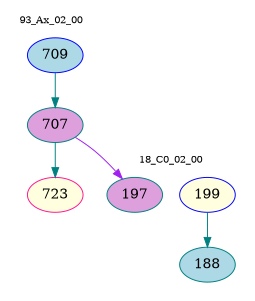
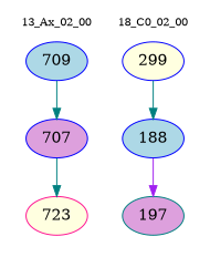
  digraph {
    node [color=teal fillcolor=lightblue style=filled]
    edge [color=teal]
    n1 [color=blue label=709]
-   n2 [fillcolor=plum label=707]
+   n2 [color=blue fillcolor=plum label=707]
    n3 [color=deeppink fillcolor=lightyellow label=723]
-   n4 [color=blue fillcolor=lightyellow label=199]
-   n5 [label=188]
+   n4 [color=blue fillcolor=lightyellow label=299]
+   n5 [color=blue label=188]
    n6 [fillcolor=plum label=197]
    subgraph cluster_1 {
      color=white
      fontsize=10
-     label="93_Ax_02_00"
+     label="13_Ax_02_00"
      n1
      n2
      n3
    }
    subgraph cluster_2 {
      color=white
      fontsize=10
      label="18_C0_02_00"
      n4
      n5
      n6
    }
    n1 -> n2
    n2 -> n3
    n4 -> n5
-   n2 -> n6 [color=purple]
+   n5 -> n6 [color=purple]
  }
